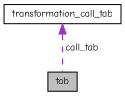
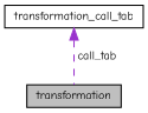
  digraph {
    fontname="Comic Neue"
    node [color=black fontname="Comic Neue" fontsize=10 shape=record style=filled]
-   n1 [fillcolor=grey75 fontcolor=black height=0.2 label=tab width=0.4]
+   n1 [fillcolor=grey75 fontcolor=black height=0.2 label=transformation width=0.4]
    n2 [fillcolor=white height=0.2 label=transformation_call_tab width=0.4]
    n2 -> n1 [color=darkorchid3 dir=back fontname="Comic Neue" fontsize=10 label=" call_tab" labelfontname=Helvetica labelfontsize=10 style=dashed]
  }
